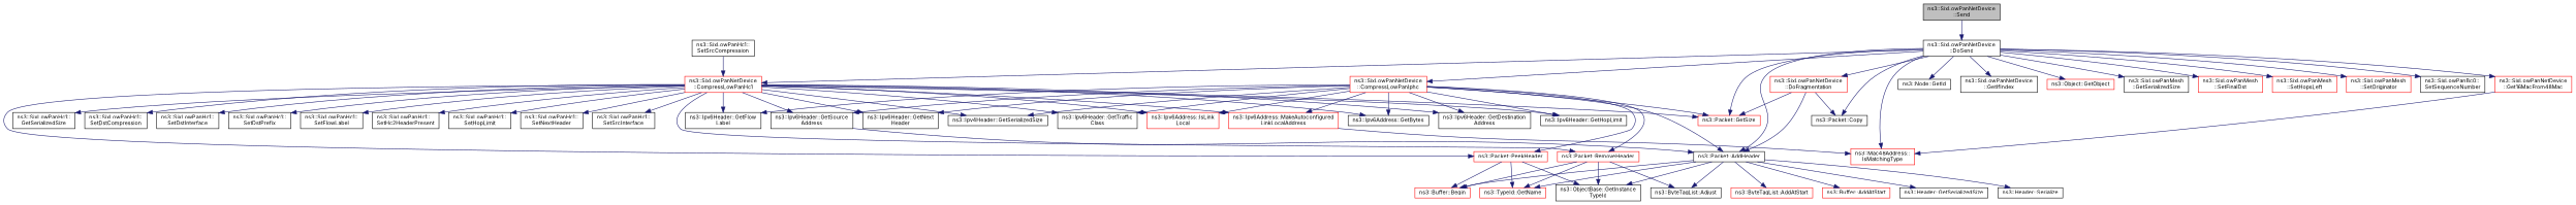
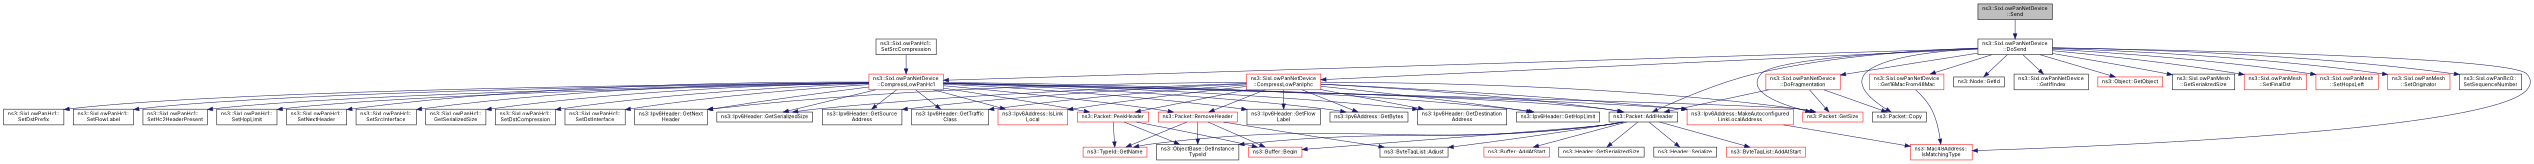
  digraph {
    fontname=Inter
    rankdir=TB
    node [color=black fillcolor=white fontname=Inter fontsize=10 shape=record style=filled]
    edge [color=midnightblue fontname=Inter fontsize=10 labelfontname=Helvetica labelfontsize=10 style=solid]
    n1 [fillcolor=grey75 fontcolor=black height=0.2 label="ns3::SixLowPanNetDevice\l::Send" width=0.4]
    n2 [height=0.2 label="ns3::SixLowPanNetDevice\l::DoSend" width=0.4]
    n3 [height=0.2 label="ns3::Packet::AddHeader" width=0.4]
    n4 [color=red height=0.2 label="ns3::SixLowPanNetDevice\l::CompressLowPanHc1" width=0.4]
    n5 [color=red height=0.2 label="ns3::Packet::GetSize" width=0.4]
    n6 [color=red height=0.2 label="ns3::Mac48Address::\lIsMatchingType" width=0.4]
    n7 [color=red height=0.2 label="ns3::SixLowPanNetDevice\l::CompressLowPanIphc" width=0.4]
    n8 [height=0.2 label="ns3::Packet::Copy" width=0.4]
    n9 [color=red height=0.2 label="ns3::SixLowPanNetDevice\l::DoFragmentation" width=0.4]
    n10 [color=red height=0.2 label="ns3::SixLowPanNetDevice\l::Get16MacFrom48Mac" width=0.4]
    n11 [height=0.2 label="ns3::Node::GetId" width=0.4]
    n12 [height=0.2 label="ns3::SixLowPanNetDevice\l::GetIfIndex" width=0.4]
    n13 [color=red height=0.2 label="ns3::Object::GetObject" width=0.4]
    n14 [height=0.2 label="ns3::SixLowPanMesh\l::GetSerializedSize" width=0.4]
    n15 [color=red height=0.2 label="ns3::SixLowPanMesh\l::SetFinalDst" width=0.4]
    n16 [color=red height=0.2 label="ns3::SixLowPanMesh\l::SetHopsLeft" width=0.4]
    n17 [color=red height=0.2 label="ns3::SixLowPanMesh\l::SetOriginator" width=0.4]
    n18 [height=0.2 label="ns3::SixLowPanBc0::\lSetSequenceNumber" width=0.4]
    n19 [color=red height=0.2 label="ns3::ByteTagList::AddAtStart" width=0.4]
    n20 [color=red height=0.2 label="ns3::Buffer::AddAtStart" width=0.4]
    n21 [height=0.2 label="ns3::ObjectBase::GetInstance\lTypeId" width=0.4]
    n22 [height=0.2 label="ns3::ByteTagList::Adjust" width=0.4]
    n23 [color=red height=0.2 label="ns3::Buffer::Begin" width=0.4]
    n24 [color=red height=0.2 label="ns3::TypeId::GetName" width=0.4]
    n25 [height=0.2 label="ns3::Header::GetSerializedSize" width=0.4]
    n26 [height=0.2 label="ns3::Header::Serialize" width=0.4]
    n27 [height=0.2 label="ns3::Ipv6Address::GetBytes" width=0.4]
    n28 [height=0.2 label="ns3::Ipv6Header::GetDestination\lAddress" width=0.4]
    n29 [height=0.2 label="ns3::Ipv6Header::GetFlow\lLabel" width=0.4]
    n30 [height=0.2 label="ns3::Ipv6Header::GetHopLimit" width=0.4]
    n31 [height=0.2 label="ns3::Ipv6Header::GetNext\lHeader" width=0.4]
-   n32 [height=0.2 label="ns3::Ipv4Header::GetSerializedSize" width=0.4]
+   n32 [height=0.2 label="ns3::Ipv6Header::GetSerializedSize" width=0.4]
    n33 [height=0.2 label="ns3::SixLowPanHc1::\lGetSerializedSize" width=0.4]
    n34 [height=0.2 label="ns3::Ipv6Header::GetSource\lAddress" width=0.4]
    n35 [height=0.2 label="ns3::Ipv6Header::GetTraffic\lClass" width=0.4]
    n36 [color=red height=0.2 label="ns3::Ipv6Address::IsLink\lLocal" width=0.4]
    n37 [color=red height=0.2 label="ns3::Ipv6Address::MakeAutoconfigured\lLinkLocalAddress" width=0.4]
    n38 [color=red height=0.2 label="ns3::Packet::PeekHeader" width=0.4]
    n39 [color=red height=0.2 label="ns3::Packet::RemoveHeader" width=0.4]
    n40 [height=0.2 label="ns3::SixLowPanHc1::\lSetDstCompression" width=0.4]
    n41 [height=0.2 label="ns3::SixLowPanHc1::\lSetDstInterface" width=0.4]
    n42 [height=0.2 label="ns3::SixLowPanHc1::\lSetDstPrefix" width=0.4]
    n43 [height=0.2 label="ns3::SixLowPanHc1::\lSetFlowLabel" width=0.4]
    n44 [height=0.2 label="ns3::SixLowPanHc1::\lSetHc2HeaderPresent" width=0.4]
    n45 [height=0.2 label="ns3::SixLowPanHc1::\lSetHopLimit" width=0.4]
    n46 [height=0.2 label="ns3::SixLowPanHc1::\lSetNextHeader" width=0.4]
    n47 [height=0.2 label="ns3::SixLowPanHc1::\lSetSrcInterface" width=0.4]
    n48 [height=0.2 label="ns3::SixLowPanHc1::\lSetSrcCompression" width=0.4]
    n1 -> n2
    n2 -> n3
    n2 -> n4
    n2 -> n5
    n2 -> n6
    n2 -> n7
    n2 -> n8
    n2 -> n9
    n2 -> n10
    n2 -> n11
    n2 -> n12
    n2 -> n13
    n2 -> n14
    n2 -> n15
    n2 -> n16
    n2 -> n17
    n2 -> n18
    n3 -> n19
    n3 -> n20
    n3 -> n21
    n3 -> n22
    n3 -> n23
    n3 -> n24
    n3 -> n25
    n3 -> n26
-   n34 -> n3
+   n4 -> n3
    n4 -> n5
    n4 -> n27
    n4 -> n28
    n4 -> n29
    n4 -> n30
    n4 -> n31
    n4 -> n32
    n4 -> n33
    n4 -> n34
    n4 -> n35
    n4 -> n36
    n4 -> n37
    n4 -> n38
    n4 -> n39
    n4 -> n40
    n4 -> n41
    n4 -> n42
    n4 -> n43
    n4 -> n44
    n4 -> n45
    n4 -> n46
    n4 -> n47
    n7 -> n3
    n7 -> n5
    n7 -> n27
    n7 -> n28
    n7 -> n29
    n7 -> n30
    n7 -> n31
    n7 -> n32
    n7 -> n34
    n7 -> n35
    n7 -> n36
    n7 -> n37
    n7 -> n38
    n7 -> n39
    n9 -> n3
    n9 -> n5
    n9 -> n8
    n10 -> n6
    n37 -> n6
    n38 -> n21
    n38 -> n23
    n38 -> n24
    n39 -> n21
    n39 -> n22
    n39 -> n23
    n39 -> n24
    n48 -> n4
  }
